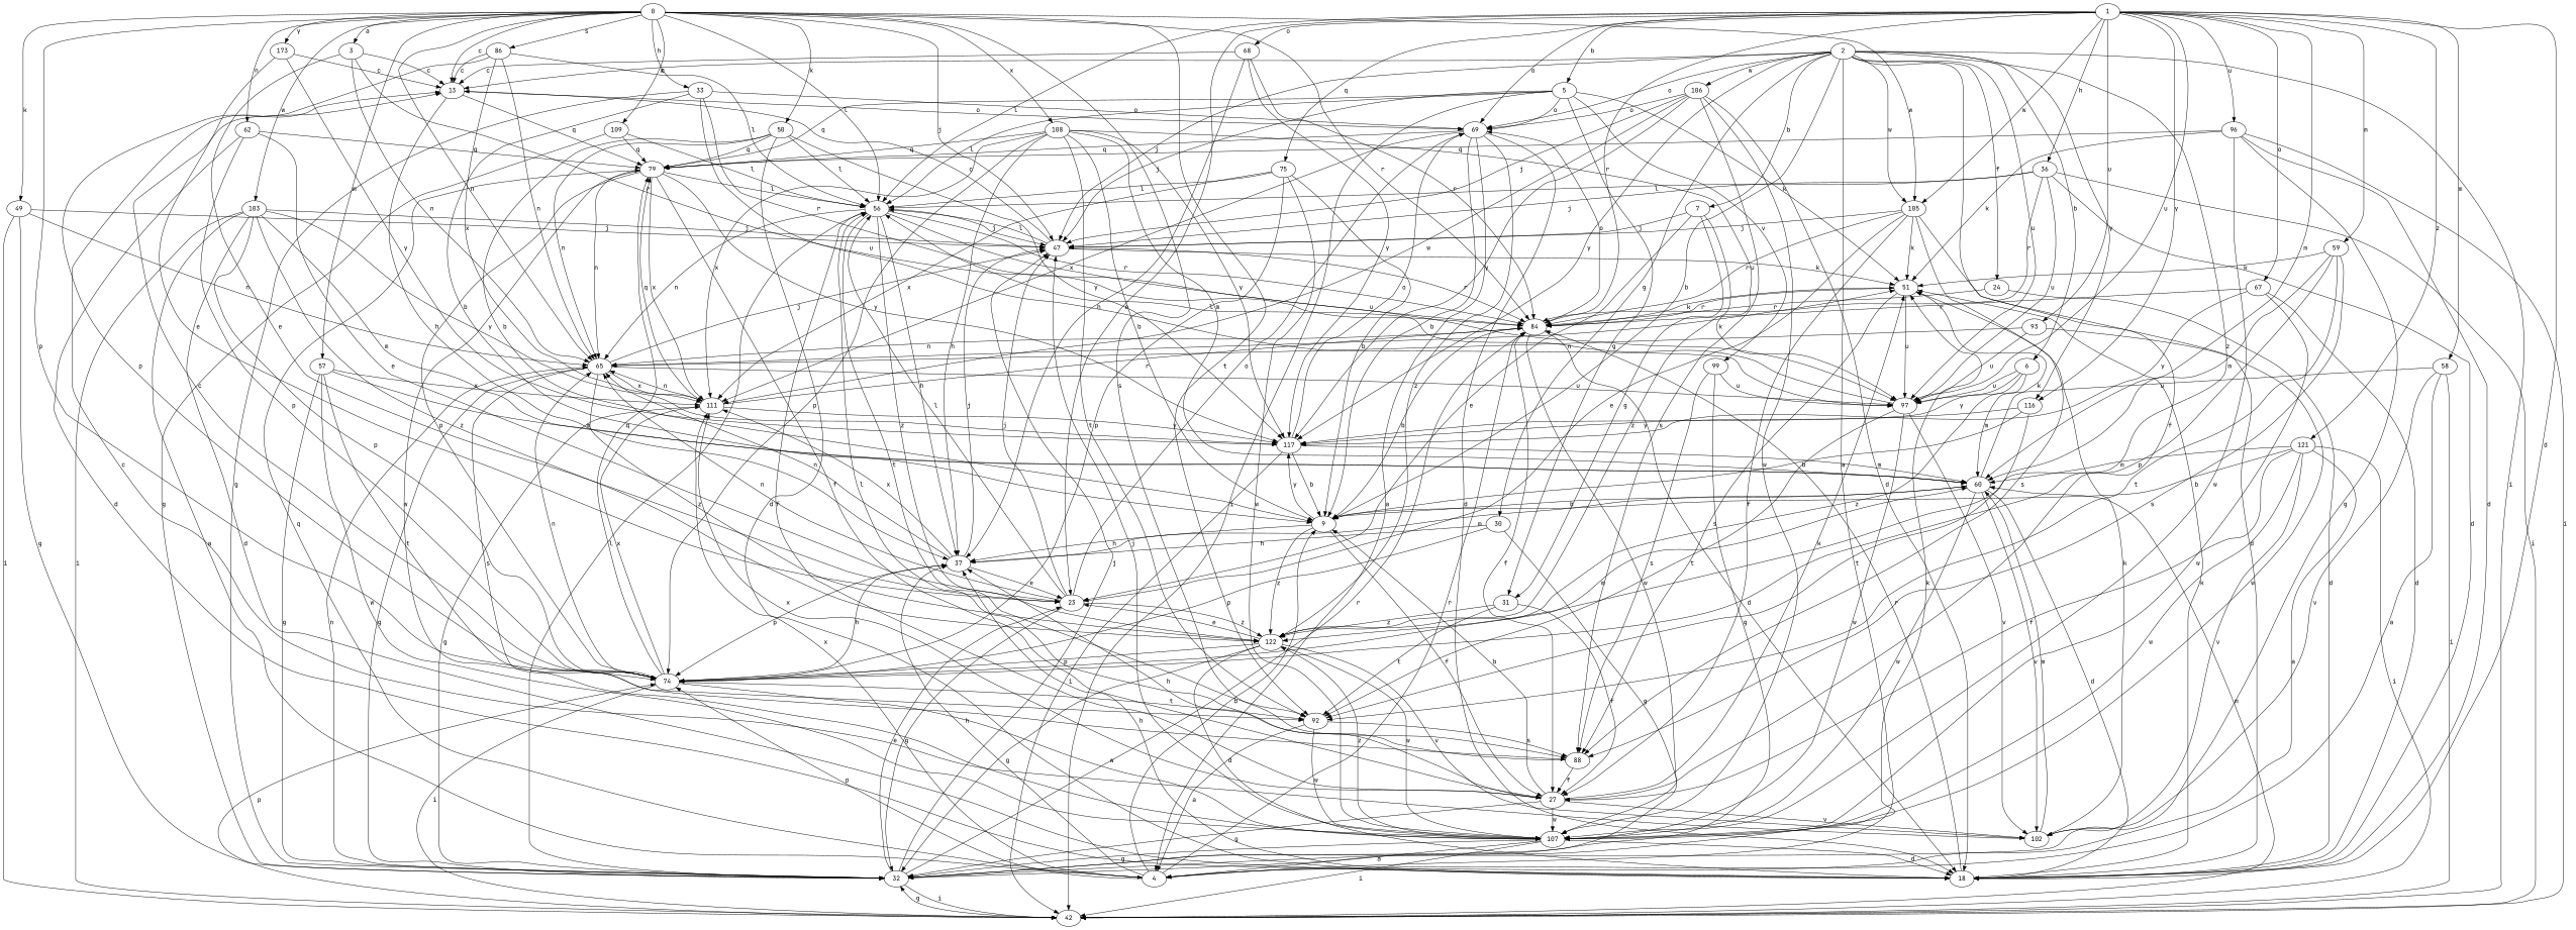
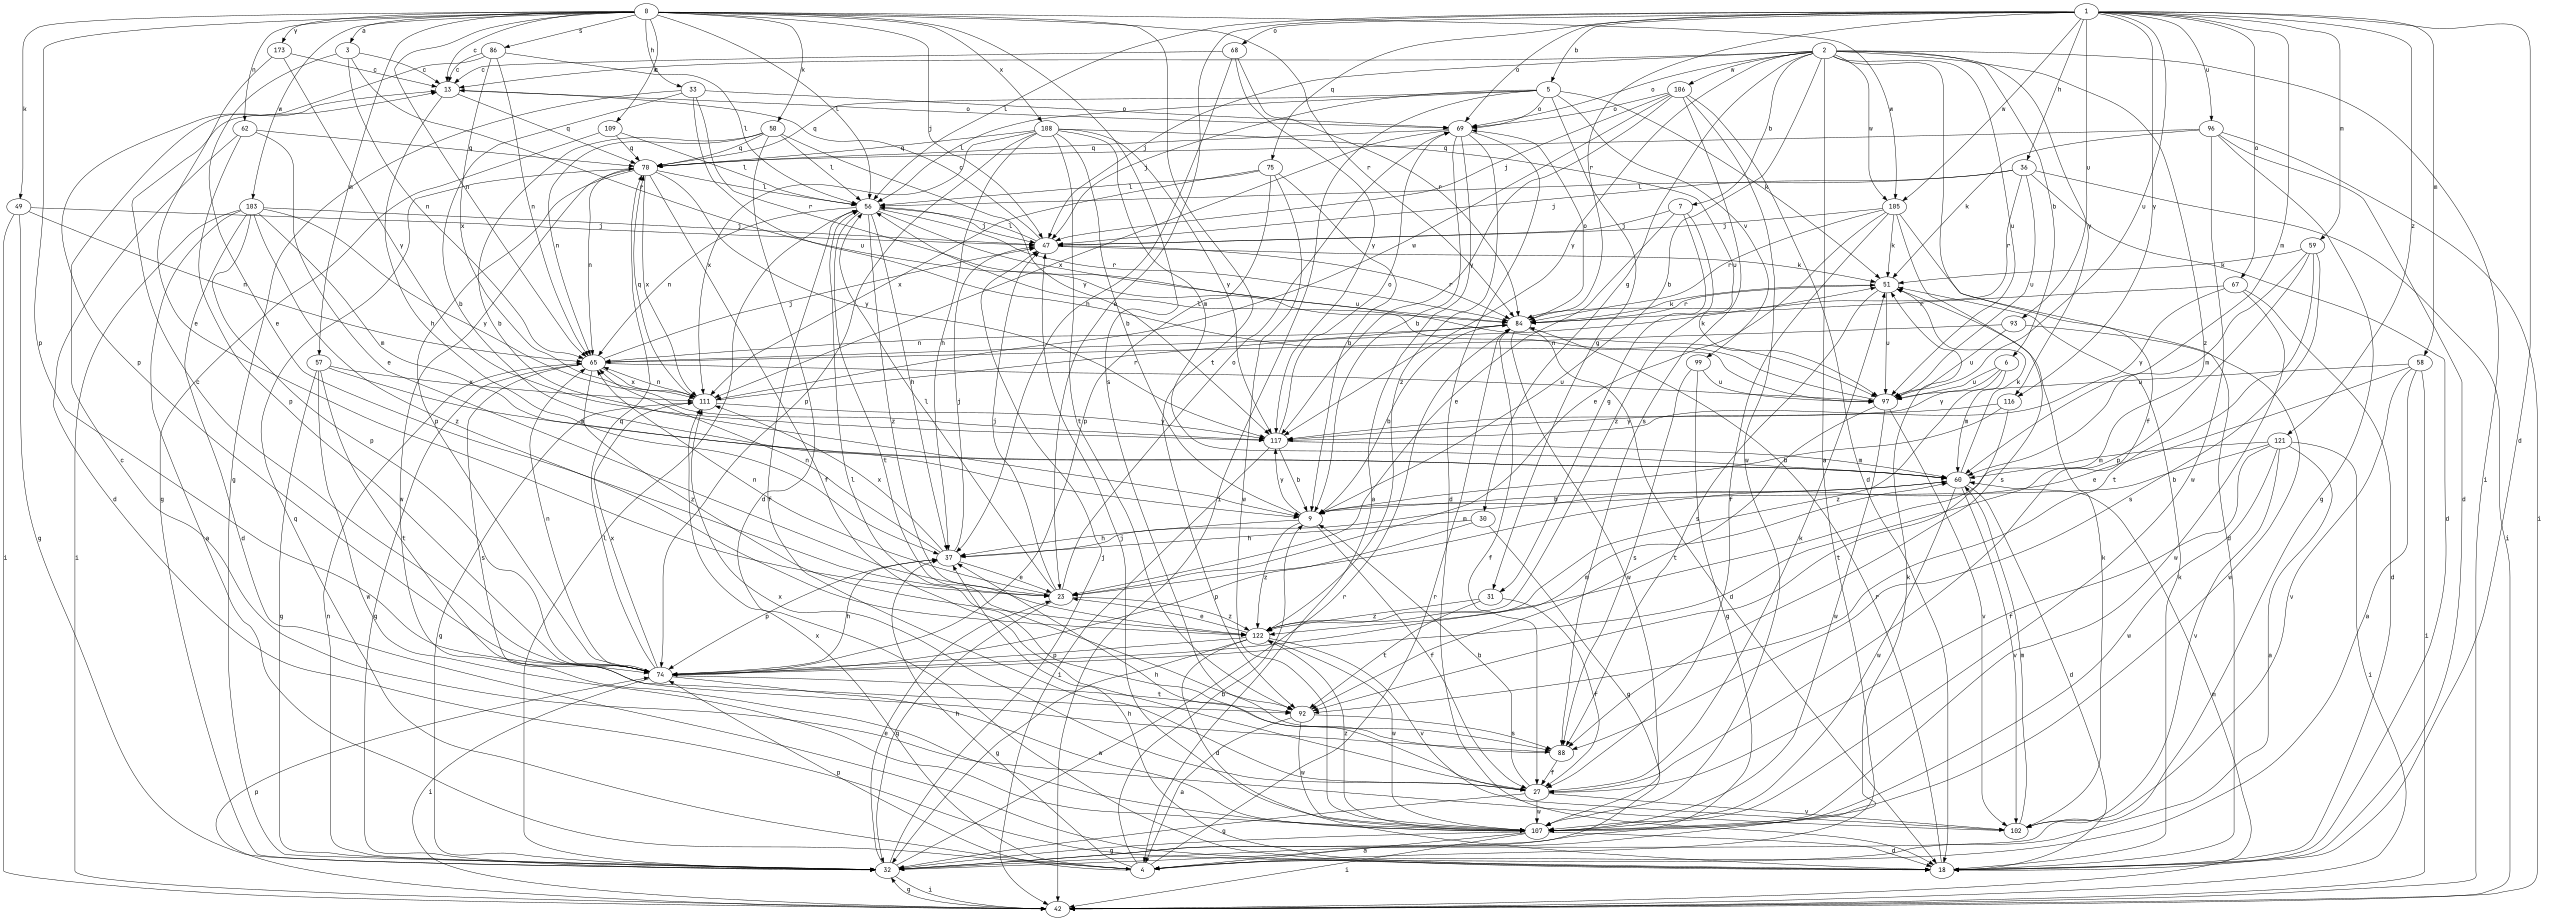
  strict digraph {
    fontname="JetBrains Mono"
    node [fontname="JetBrains Mono"]
    edge [fontname="JetBrains Mono"]
    0
    3
    13
    33
    47
    49
    50
    56
    57
    62
    65
    74
    84
    86
    88
    92
    103
    105
    108
    109
    n21 [label=173]
    23
    69
    37
-   79
+   79 [label=70]
    97
    9
    32
    51
    42
    18
    117
    27
    122
    60
    111
    107
    4
    1
    5
    36
    58
    59
    67
    68
    75
    93
    96
    116
    121
    31
    99
    102
    2
    6
    7
-   24
    30
    106
    0 -> 3 [label=a]
    0 -> 13 [label=c]
    0 -> 33 [label=h]
    0 -> 47 [label=j]
    0 -> 49 [label=k]
    0 -> 50 [label=k]
    0 -> 56 [label=l]
    0 -> 57 [label=m]
    0 -> 62 [label=n]
    0 -> 65 [label=n]
    0 -> 74 [label=p]
    0 -> 84 [label=r]
    0 -> 86 [label=s]
    0 -> 88 [label=s]
    0 -> 92 [label=t]
    0 -> 103 [label=w]
    0 -> 105 [label=w]
    0 -> 108 [label=x]
    0 -> 109 [label=x]
    0 -> n21 [label=y]
    3 -> 13 [label=c]
    3 -> 65 [label=n]
    3 -> 84 [label=r]
    3 -> 23 [label=e]
    13 -> 69 [label=o]
    13 -> 37 [label=h]
    13 -> 79 [label=q]
    33 -> 84 [label=r]
    33 -> 69 [label=o]
    33 -> 97 [label=u]
    33 -> 9 [label=b]
    33 -> 32 [label=g]
    47 -> 13 [label=c]
    47 -> 56 [label=l]
    47 -> 84 [label=r]
    47 -> 51 [label=k]
    49 -> 47 [label=j]
    49 -> 65 [label=n]
    49 -> 32 [label=g]
    49 -> 42 [label=i]
    50 -> 56 [label=l]
    50 -> 65 [label=n]
    50 -> 79 [label=q]
    50 -> 9 [label=b]
    50 -> 18 [label=d]
    50 -> 117 [label=y]
    56 -> 47 [label=j]
    56 -> 65 [label=n]
    56 -> 84 [label=r]
    56 -> 92 [label=t]
    56 -> 37 [label=h]
    56 -> 97 [label=u]
    56 -> 27 [label=f]
    56 -> 122 [label=z]
    57 -> 92 [label=t]
    57 -> 32 [label=g]
    57 -> 60 [label=m]
    57 -> 111 [label=x]
    57 -> 107 [label=w]
    62 -> 74 [label=p]
    62 -> 23 [label=e]
    62 -> 79 [label=q]
    62 -> 18 [label=d]
    65 -> 47 [label=j]
    65 -> 88 [label=s]
    65 -> 97 [label=u]
    65 -> 32 [label=g]
    65 -> 51 [label=k]
    65 -> 122 [label=z]
    65 -> 111 [label=x]
    74 -> 13 [label=c]
    74 -> 65 [label=n]
    74 -> 92 [label=t]
    74 -> 37 [label=h]
    74 -> 79 [label=q]
    74 -> 42 [label=i]
    74 -> 60 [label=m]
    74 -> 111 [label=x]
    74 -> 107 [label=w]
    84 -> 65 [label=n]
    84 -> 69 [label=o]
    84 -> 9 [label=b]
    84 -> 51 [label=k]
    84 -> 18 [label=d]
    84 -> 27 [label=f]
    84 -> 107 [label=w]
    86 -> 13 [label=c]
    86 -> 56 [label=l]
    86 -> 65 [label=n]
    86 -> 74 [label=p]
    86 -> 111 [label=x]
    88 -> 56 [label=l]
    88 -> 27 [label=f]
    92 -> 88 [label=s]
    92 -> 107 [label=w]
    92 -> 4 [label=a]
    103 -> 47 [label=j]
    103 -> 74 [label=p]
    103 -> 42 [label=i]
    103 -> 18 [label=d]
    103 -> 117 [label=y]
    103 -> 122 [label=z]
    103 -> 60 [label=m]
    103 -> 4 [label=a]
    105 -> 47 [label=j]
    105 -> 84 [label=r]
    105 -> 88 [label=s]
    105 -> 23 [label=e]
    105 -> 51 [label=k]
    105 -> 18 [label=d]
    105 -> 27 [label=f]
    108 -> 74 [label=p]
    108 -> 92 [label=t]
    108 -> 37 [label=h]
    108 -> 79 [label=q]
    108 -> 97 [label=u]
    108 -> 9 [label=b]
    108 -> 117 [label=y]
    108 -> 60 [label=m]
    108 -> 111 [label=x]
    109 -> 56 [label=l]
    109 -> 79 [label=q]
    109 -> 32 [label=g]
    n21 -> 13 [label=c]
    n21 -> 23 [label=e]
    n21 -> 117 [label=y]
    23 -> 47 [label=j]
    23 -> 56 [label=l]
    23 -> 65 [label=n]
    23 -> 69 [label=o]
    23 -> 32 [label=g]
    23 -> 122 [label=z]
    69 -> 79 [label=q]
    69 -> 9 [label=b]
    69 -> 18 [label=d]
    69 -> 122 [label=z]
    69 -> 111 [label=x]
    69 -> 4 [label=a]
    37 -> 47 [label=j]
    37 -> 65 [label=n]
    37 -> 74 [label=p]
    37 -> 23 [label=e]
    37 -> 60 [label=m]
    37 -> 111 [label=x]
    79 -> 56 [label=l]
    79 -> 65 [label=n]
    79 -> 74 [label=p]
    79 -> 117 [label=y]
    79 -> 27 [label=f]
    79 -> 111 [label=x]
    79 -> 107 [label=w]
    97 -> 56 [label=l]
    97 -> 92 [label=t]
    97 -> 107 [label=w]
    97 -> 102 [label=v]
    9 -> 37 [label=h]
    9 -> 117 [label=y]
    9 -> 27 [label=f]
    9 -> 122 [label=z]
    32 -> 47 [label=j]
    32 -> 56 [label=l]
    32 -> 65 [label=n]
    32 -> 84 [label=r]
    32 -> 23 [label=e]
    32 -> 51 [label=k]
    32 -> 42 [label=i]
    51 -> 84 [label=r]
    51 -> 88 [label=s]
    51 -> 97 [label=u]
    42 -> 74 [label=p]
    42 -> 32 [label=g]
    42 -> 60 [label=m]
    18 -> 84 [label=r]
    18 -> 37 [label=h]
    18 -> 51 [label=k]
    117 -> 69 [label=o]
    117 -> 9 [label=b]
    117 -> 42 [label=i]
    117 -> 60 [label=m]
    27 -> 37 [label=h]
    27 -> 9 [label=b]
    27 -> 32 [label=g]
    27 -> 51 [label=k]
    27 -> 111 [label=x]
    27 -> 107 [label=w]
    27 -> 102 [label=v]
    122 -> 74 [label=p]
    122 -> 23 [label=e]
    122 -> 32 [label=g]
    122 -> 18 [label=d]
    122 -> 107 [label=w]
    122 -> 102 [label=v]
    60 -> 9 [label=b]
    60 -> 51 [label=k]
    60 -> 18 [label=d]
    60 -> 107 [label=w]
    60 -> 102 [label=v]
    111 -> 65 [label=n]
    111 -> 84 [label=r]
    111 -> 79 [label=q]
    111 -> 32 [label=g]
    111 -> 117 [label=y]
    107 -> 47 [label=j]
    107 -> 32 [label=g]
    107 -> 42 [label=i]
    107 -> 18 [label=d]
    107 -> 122 [label=z]
    107 -> 4 [label=a]
    4 -> 74 [label=p]
    4 -> 84 [label=r]
    4 -> 37 [label=h]
    4 -> 79 [label=q]
    4 -> 9 [label=b]
    4 -> 111 [label=x]
    1 -> 56 [label=l]
    1 -> 84 [label=r]
    1 -> 105 [label=w]
    1 -> 23 [label=e]
    1 -> 69 [label=o]
    1 -> 97 [label=u]
    1 -> 18 [label=d]
    1 -> 60 [label=m]
    1 -> 5 [label=b]
    1 -> 36 [label=h]
    1 -> 58 [label=m]
    1 -> 59 [label=m]
    1 -> 67 [label=o]
    1 -> 68 [label=o]
    1 -> 75 [label=q]
    1 -> 93 [label=u]
    1 -> 96 [label=u]
    1 -> 116 [label=y]
    1 -> 121 [label=z]
    5 -> 47 [label=j]
    5 -> 56 [label=l]
    5 -> 69 [label=o]
    5 -> 79 [label=q]
    5 -> 51 [label=k]
    5 -> 42 [label=i]
    5 -> 31 [label=g]
    5 -> 99 [label=v]
    36 -> 47 [label=j]
    36 -> 56 [label=l]
    36 -> 84 [label=r]
    36 -> 97 [label=u]
    36 -> 42 [label=i]
    36 -> 18 [label=d]
+   58 -> 23 [label=e]
    58 -> 97 [label=u]
    58 -> 42 [label=i]
    58 -> 4 [label=a]
    58 -> 102 [label=v]
    59 -> 74 [label=p]
    59 -> 88 [label=s]
    59 -> 92 [label=t]
    59 -> 51 [label=k]
    59 -> 60 [label=m]
    67 -> 84 [label=r]
    67 -> 18 [label=d]
    67 -> 117 [label=y]
    67 -> 107 [label=w]
    68 -> 13 [label=c]
    68 -> 84 [label=r]
    68 -> 37 [label=h]
    68 -> 117 [label=y]
    75 -> 56 [label=l]
    75 -> 74 [label=p]
    75 -> 9 [label=b]
    75 -> 111 [label=x]
    75 -> 107 [label=w]
    93 -> 65 [label=n]
    93 -> 97 [label=u]
    93 -> 107 [label=w]
    96 -> 79 [label=q]
    96 -> 32 [label=g]
    96 -> 51 [label=k]
    96 -> 42 [label=i]
    96 -> 18 [label=d]
    96 -> 107 [label=w]
    116 -> 92 [label=t]
    116 -> 9 [label=b]
    116 -> 117 [label=y]
    121 -> 9 [label=b]
    121 -> 42 [label=i]
    121 -> 27 [label=f]
    121 -> 60 [label=m]
    121 -> 107 [label=w]
    121 -> 4 [label=a]
    121 -> 102 [label=v]
    31 -> 92 [label=t]
    31 -> 27 [label=f]
    31 -> 122 [label=z]
    99 -> 88 [label=s]
    99 -> 97 [label=u]
    99 -> 32 [label=g]
    102 -> 13 [label=c]
    102 -> 51 [label=k]
    102 -> 60 [label=m]
    2 -> 13 [label=c]
    2 -> 47 [label=j]
    2 -> 105 [label=w]
    2 -> 69 [label=o]
    2 -> 97 [label=u]
    2 -> 9 [label=b]
    2 -> 42 [label=i]
    2 -> 117 [label=y]
    2 -> 27 [label=f]
    2 -> 122 [label=z]
    2 -> 4 [label=a]
    2 -> 116 [label=y]
    2 -> 6 [label=b]
    2 -> 7 [label=b]
-   2 -> 24 [label=f]
    2 -> 30 [label=g]
    2 -> 106 [label=w]
    6 -> 97 [label=u]
    6 -> 117 [label=y]
    6 -> 122 [label=z]
    6 -> 60 [label=m]
    7 -> 47 [label=j]
    7 -> 23 [label=e]
    7 -> 122 [label=z]
    7 -> 31 [label=g]
-   24 -> 84 [label=r]
-   24 -> 18 [label=d]
    30 -> 74 [label=p]
    30 -> 37 [label=h]
    30 -> 32 [label=g]
    106 -> 47 [label=j]
    106 -> 88 [label=s]
    106 -> 69 [label=o]
    106 -> 18 [label=d]
    106 -> 117 [label=y]
    106 -> 111 [label=w]
    106 -> 107 [label=w]
  }
